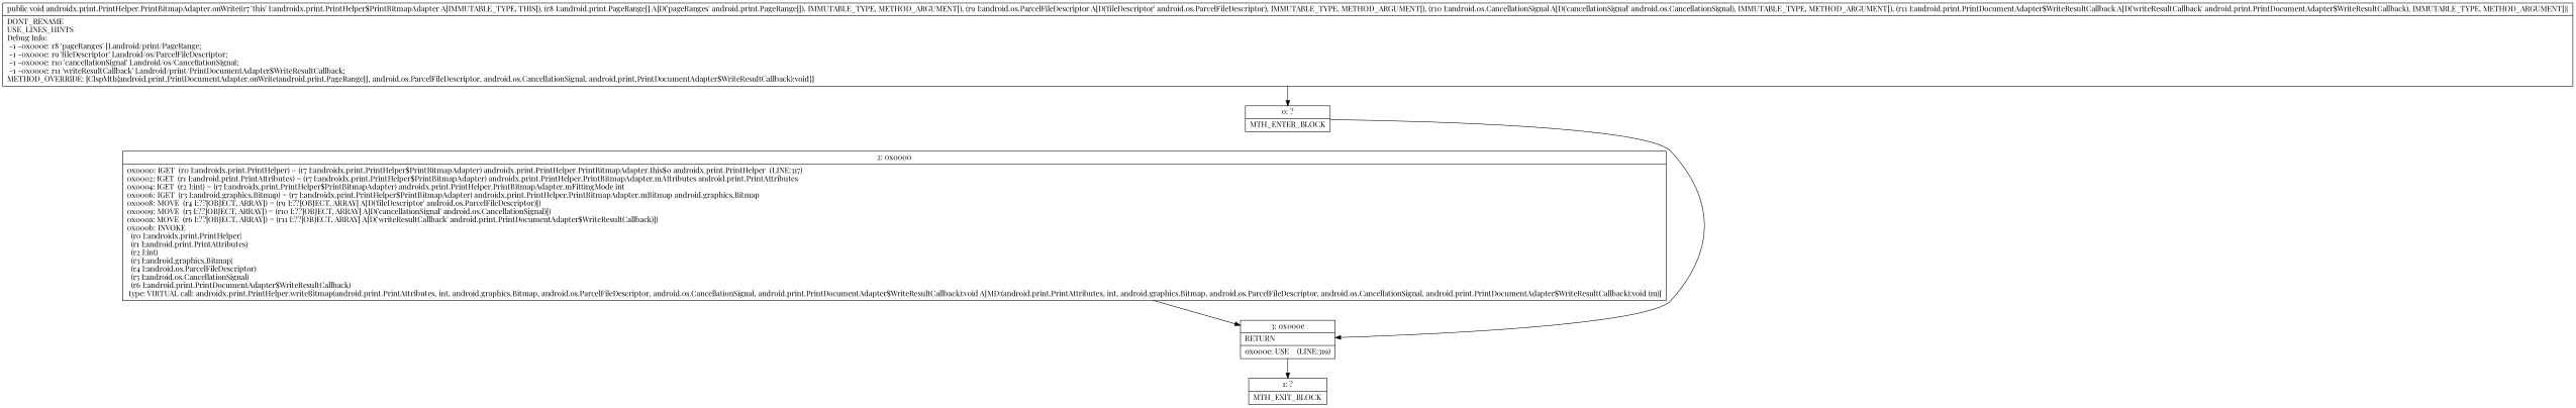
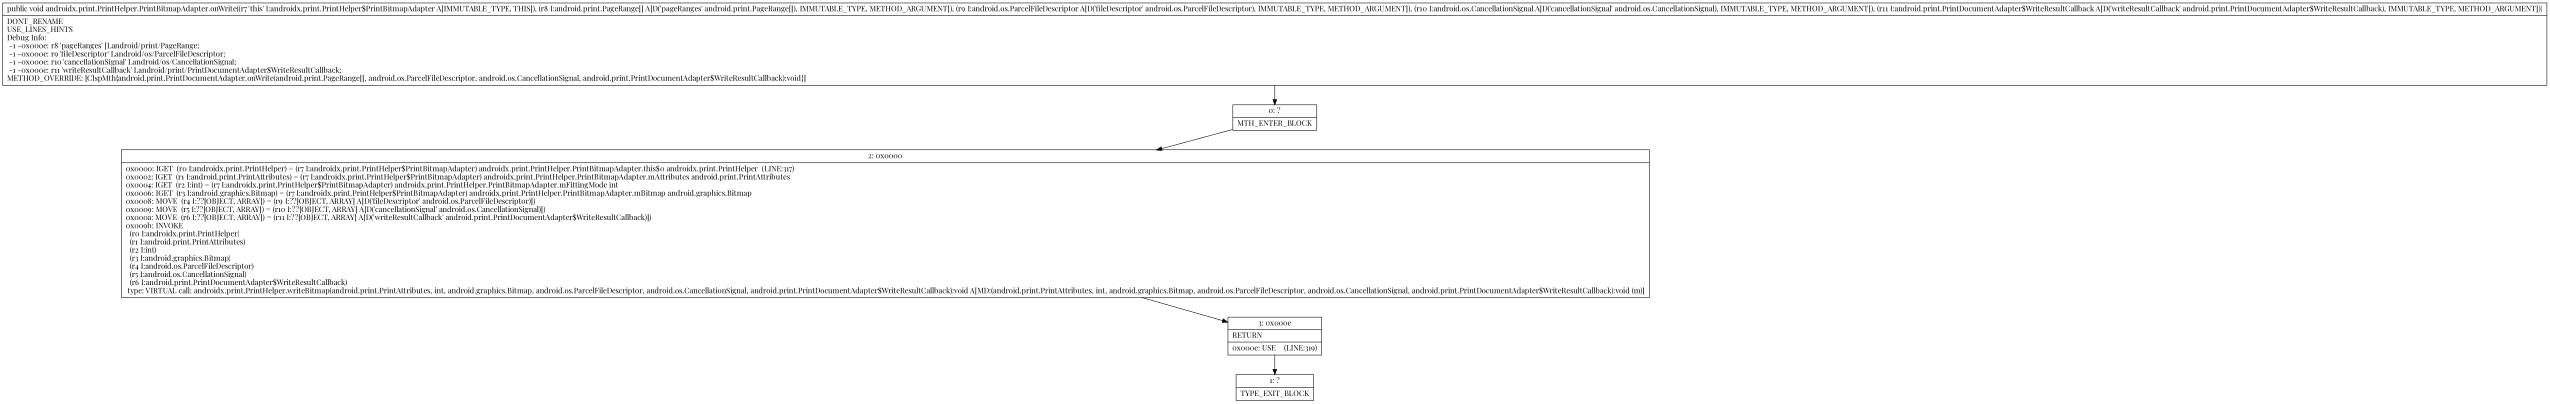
  digraph {
    fontname="Playfair Display"
    node [fontname="Playfair Display" shape=record]
    edge [fontname="Playfair Display"]
    n1 [label="{0\:\ ?|MTH_ENTER_BLOCK\l}"]
-   n2 [label="{2\:\ 0x0000|0x0000: IGET  (r0 I:androidx.print.PrintHelper) = (r7 I:androidx.print.PrintHelper$PrintBitmapAdapter) androidx.print.PrintHelper.PrintBitmapAdapter.this$0 androidx.print.PrintHelper  (LINE:317)\l0x0002: IGET  (r1 I:android.print.PrintAttributes) = (r7 I:androidx.print.PrintHelper$PrintBitmapAdapter) androidx.print.PrintHelper.PrintBitmapAdapter.mAttributes android.print.PrintAttributes \l0x0004: IGET  (r2 I:int) = (r7 I:androidx.print.PrintHelper$PrintBitmapAdapter) androidx.print.PrintHelper.PrintBitmapAdapter.mFittingMode int \l0x0006: IGET  (r3 I:android.graphics.Bitmap) = (r7 I:androidx.print.PrintHelper$PrintBitmapAdapter) androidx.print.PrintHelper.PrintBitmapAdapter.mBitmap android.graphics.Bitmap \l0x0008: MOVE  (r4 I:??[OBJECT, ARRAY]) = (r9 I:??[OBJECT, ARRAY] A[D('fileDescriptor' android.os.ParcelFileDescriptor)]) \l0x0009: MOVE  (r5 I:??[OBJECT, ARRAY]) = (r10 I:??[OBJECT, ARRAY] A[D('cancellationSignal' android.os.CancellationSignal)]) \l0x000a: MOVE  (r6 I:??[OBJECT, ARRAY]) = (r11 I:??[OBJECT, ARRAY] A[D('writeResultCallback' android.print.PrintDocumentAdapter$WriteResultCallback)]) \l0x000b: INVOKE  \l  (r0 I:androidx.print.PrintHelper)\l  (r1 I:android.print.PrintAttributes)\l  (r2 I:int)\l  (r3 I:android.graphics.Bitmap)\l  (r4 I:android.os.ParcelFileDescriptor)\l  (r5 I:android.os.CancellationSignal)\l  (r6 I:android.print.PrintDocumentAdapter$WriteResultCallback)\l type: VIRTUAL call: androidx.print.PrintHelper.writeBitmap(android.print.PrintAttributes, int, android.graphics.Bitmap, android.os.ParcelFileDescriptor, android.os.CancellationSignal, android.print.PrintDocumentAdapter$WriteResultCallback):void A[MD:(android.print.PrintAttributes, int, android.graphics.Bitmap, android.os.ParcelFileDescriptor, android.os.CancellationSignal, android.print.PrintDocumentAdapter$WriteResultCallback):void (m)]\l}"]
+   n2 [label="{2\:\ 0x0000|0x0000: IGET  (r0 I:androidx.print.PrintHelper) = (r7 I:androidx.print.PrintHelper$PrintBitmapAdapter) androidx.print.PrintHelper.PrintBitmapAdapter.this$0 androidx.print.PrintHelper  (LINE:317)\l0x0002: IGET  (r1 I:android.print.PrintAttributes) = (r7 I:androidx.print.PrintHelper$PrintBitmapAdapter) androidx.print.PrintHelper.PrintBitmapAdapter.mAttributes android.print.PrintAttributes \l0x0004: IGET  (r2 I:int) = (r7 I:androidx.print.PrintHelper$PrintBitmapAdapter) androidx.print.PrintHelper.PrintBitmapAdapter.mFittingMode int \l0x0006: IGET  (r3 I:android.graphics.Bitmap) = (r7 I:androidx.print.PrintHelper$PrintBitmapAdapter) androidx.print.PrintHelper.PrintBitmapAdapter.mBitmap android.graphics.Bitmap \l0x0008: MOVE  (r4 I:??[OBJECT, ARRAY]) = (r9 I:??[OBJECT, ARRAY] A[D('fileDescriptor' android.os.ParcelFileDescriptor)]) \l0x0009: MOVE  (r5 I:??[OBJECT, ARRAY]) = (r10 I:??[OBJECT, ARRAY] A[D('cancellationSignal' android.os.CancellationSignal)]) \l0x000a: MOVE  (r6 I:??[OBJECT, ARRAY]) = (r11 I:??[OBJECT, ARRAY] A[D('writeResultCallback' android.print.PrintDocumentAdapter$WriteResultCallback)]) \l0x009b: INVOKE  \l  (r0 I:androidx.print.PrintHelper)\l  (r1 I:android.print.PrintAttributes)\l  (r2 I:int)\l  (r3 I:android.graphics.Bitmap)\l  (r4 I:android.os.ParcelFileDescriptor)\l  (r5 I:android.os.CancellationSignal)\l  (r6 I:android.print.PrintDocumentAdapter$WriteResultCallback)\l type: VIRTUAL call: androidx.print.PrintHelper.writeBitmap(android.print.PrintAttributes, int, android.graphics.Bitmap, android.os.ParcelFileDescriptor, android.os.CancellationSignal, android.print.PrintDocumentAdapter$WriteResultCallback):void A[MD:(android.print.PrintAttributes, int, android.graphics.Bitmap, android.os.ParcelFileDescriptor, android.os.CancellationSignal, android.print.PrintDocumentAdapter$WriteResultCallback):void (m)]\l}"]
    n3 [label="{3\:\ 0x000e|RETURN\l|0x000e: USE    (LINE:319)\l}"]
-   n4 [label="{1\:\ ?|MTH_EXIT_BLOCK\l}"]
+   n4 [label="{1\:\ ?|TYPE_EXIT_BLOCK\l}"]
    n5 [label="{public void androidx.print.PrintHelper.PrintBitmapAdapter.onWrite((r7 'this' I:androidx.print.PrintHelper$PrintBitmapAdapter A[IMMUTABLE_TYPE, THIS]), (r8 I:android.print.PageRange[] A[D('pageRanges' android.print.PageRange[]), IMMUTABLE_TYPE, METHOD_ARGUMENT]), (r9 I:android.os.ParcelFileDescriptor A[D('fileDescriptor' android.os.ParcelFileDescriptor), IMMUTABLE_TYPE, METHOD_ARGUMENT]), (r10 I:android.os.CancellationSignal A[D('cancellationSignal' android.os.CancellationSignal), IMMUTABLE_TYPE, METHOD_ARGUMENT]), (r11 I:android.print.PrintDocumentAdapter$WriteResultCallback A[D('writeResultCallback' android.print.PrintDocumentAdapter$WriteResultCallback), IMMUTABLE_TYPE, METHOD_ARGUMENT]))  | DONT_RENAME\lUSE_LINES_HINTS\lDebug Info:\l  \-1 \-0x000e: r8 'pageRanges' [Landroid\/print\/PageRange;\l  \-1 \-0x000e: r9 'fileDescriptor' Landroid\/os\/ParcelFileDescriptor;\l  \-1 \-0x000e: r10 'cancellationSignal' Landroid\/os\/CancellationSignal;\l  \-1 \-0x000e: r11 'writeResultCallback' Landroid\/print\/PrintDocumentAdapter$WriteResultCallback;\lMETHOD_OVERRIDE: [ClspMth\{android.print.PrintDocumentAdapter.onWrite(android.print.PageRange[], android.os.ParcelFileDescriptor, android.os.CancellationSignal, android.print.PrintDocumentAdapter$WriteResultCallback):void\}]\l}"]
-   n1 -> n3
+   n1 -> n2
    n2 -> n3
    n3 -> n4
    n5 -> n1
  }
